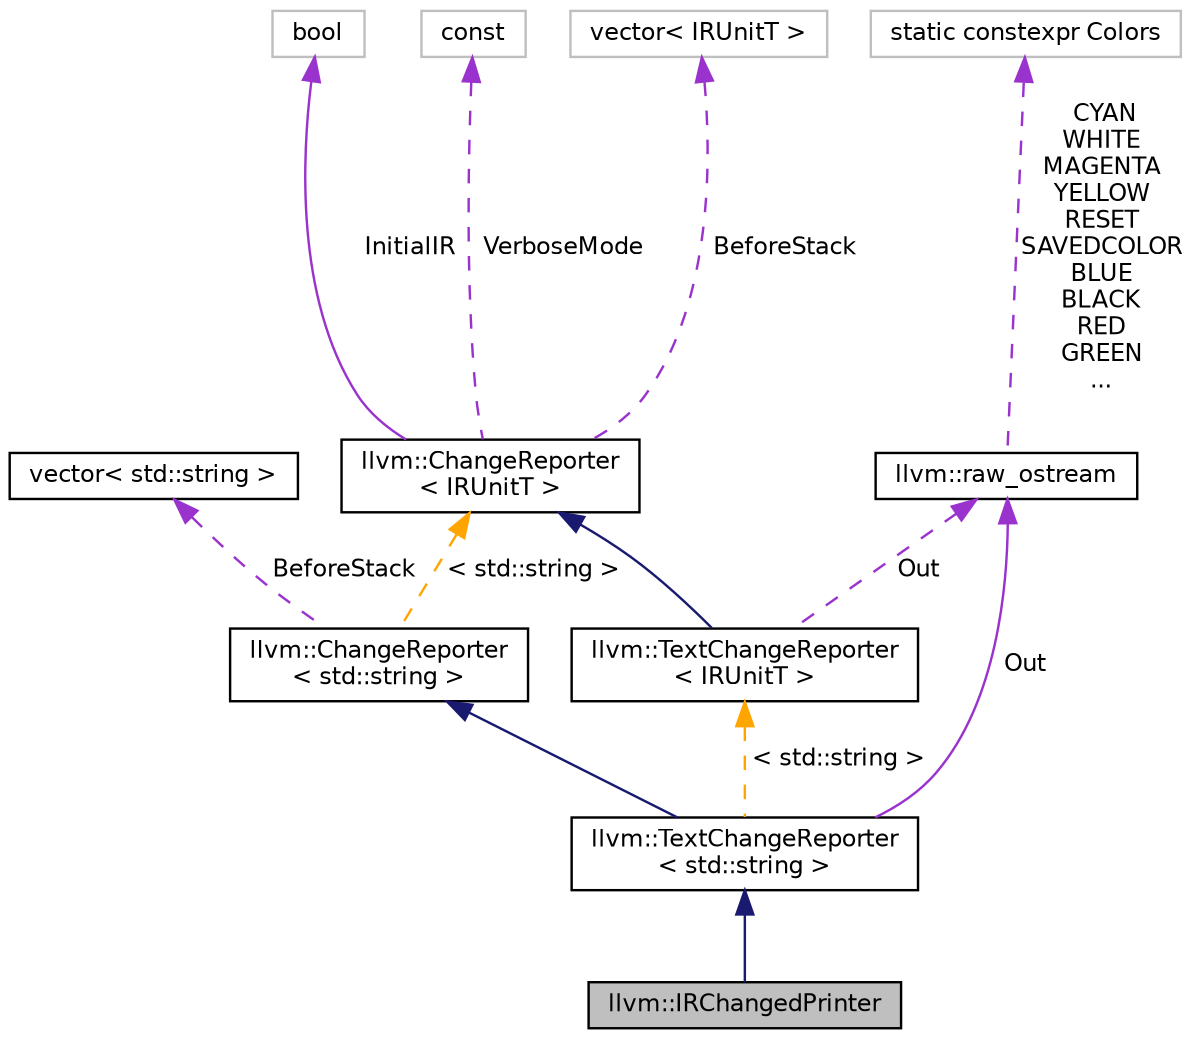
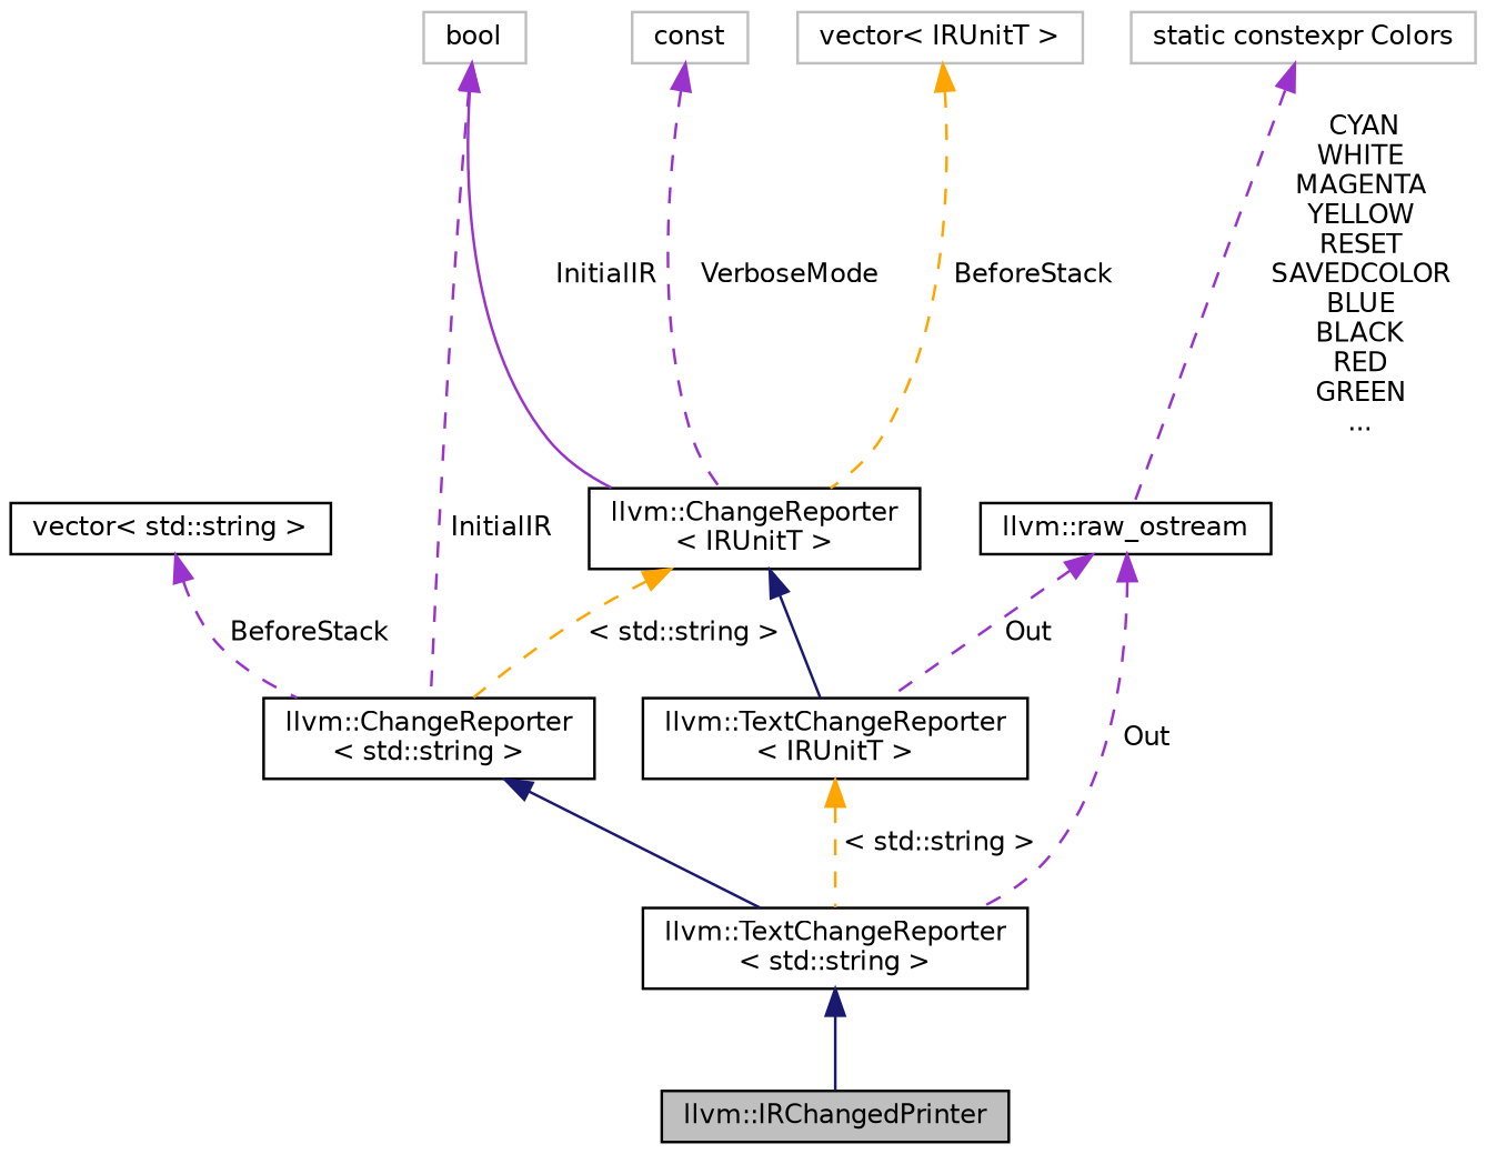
  digraph {
    rankdir=TB
    node [color=black fontname=Helvetica fontsize=10 shape=record]
    edge [color=darkorchid3 dir=back fontname=Helvetica fontsize=10 labelfontname=Helvetica labelfontsize=10 style=dashed]
    n1 [fillcolor=grey75 fontcolor=black height=0.2 label="llvm::IRChangedPrinter" style=filled width=0.4]
    n2 [height=0.2 label="llvm::TextChangeReporter\l\< std::string \>" width=0.4]
    n3 [height=0.2 label="llvm::ChangeReporter\l\< std::string \>" width=0.4]
    n4 [height=0.2 label="vector\< std::string \>" width=0.4]
    n5 [color=grey75 height=0.2 label=bool width=0.4]
    n6 [height=0.2 label="llvm::ChangeReporter\l\< IRUnitT \>" width=0.4]
    n7 [height=0.2 label="llvm::TextChangeReporter\l\< IRUnitT \>" width=0.4]
    n8 [color=grey75 height=0.2 label=const width=0.4]
    n9 [color=grey75 height=0.2 label="vector\< IRUnitT \>" width=0.4]
    n10 [height=0.2 label="llvm::raw_ostream" width=0.4]
    n11 [color=grey75 height=0.2 label="static constexpr Colors" width=0.4]
    n2 -> n1 [color=midnightblue style=solid]
    n3 -> n2 [color=midnightblue style=solid]
    n4 -> n3 [label=" BeforeStack"]
+   n5 -> n3 [label=" InitialIR"]
    n5 -> n6 [label=" InitialIR" style=solid]
    n6 -> n3 [color=orange label=" \< std::string \>"]
    n6 -> n7 [color=midnightblue style=solid]
    n7 -> n2 [color=orange label=" \< std::string \>"]
    n8 -> n6 [label=" VerboseMode"]
-   n9 -> n6 [label=" BeforeStack"]
-   n10 -> n2 [label=" Out" style=solid]
+   n9 -> n6 [color=orange label=" BeforeStack"]
+   n10 -> n2 [label=" Out"]
    n10 -> n7 [label=" Out"]
    n11 -> n10 [label=" CYAN\nWHITE\nMAGENTA\nYELLOW\nRESET\nSAVEDCOLOR\nBLUE\nBLACK\nRED\nGREEN\n..."]
  }
